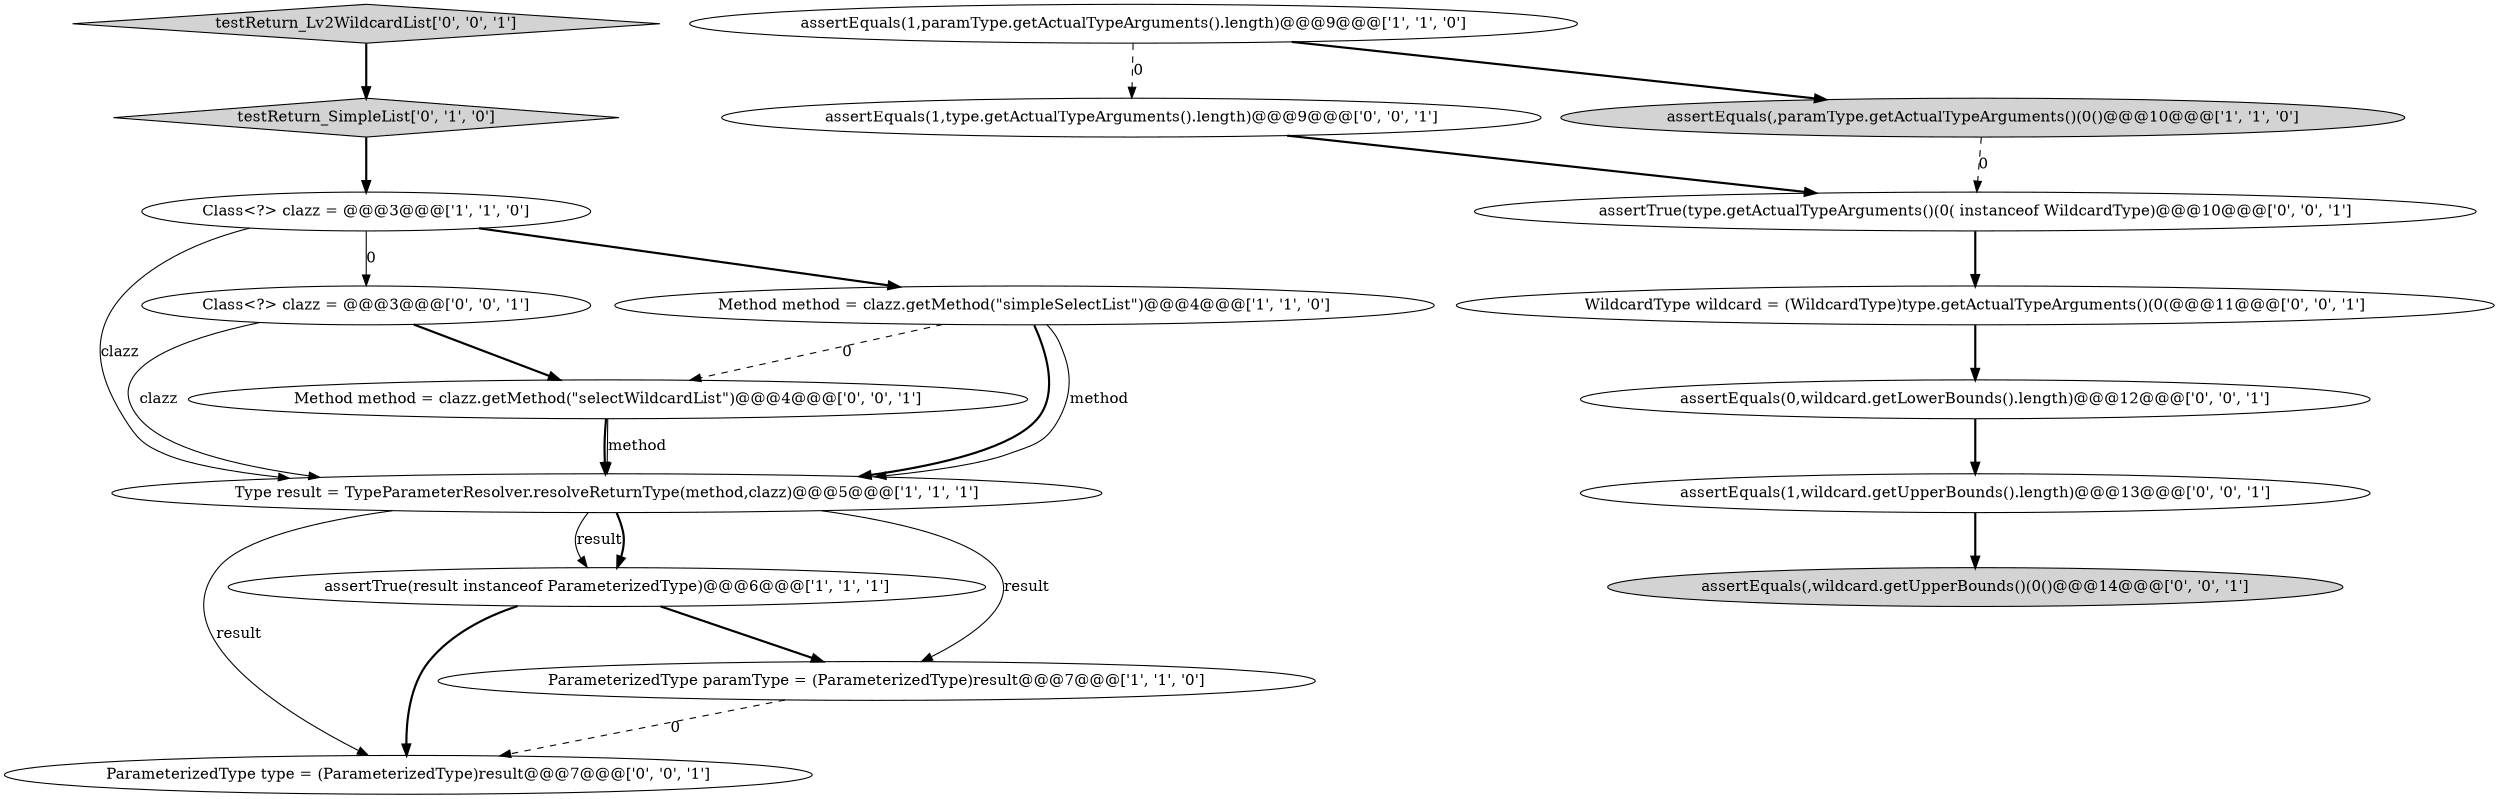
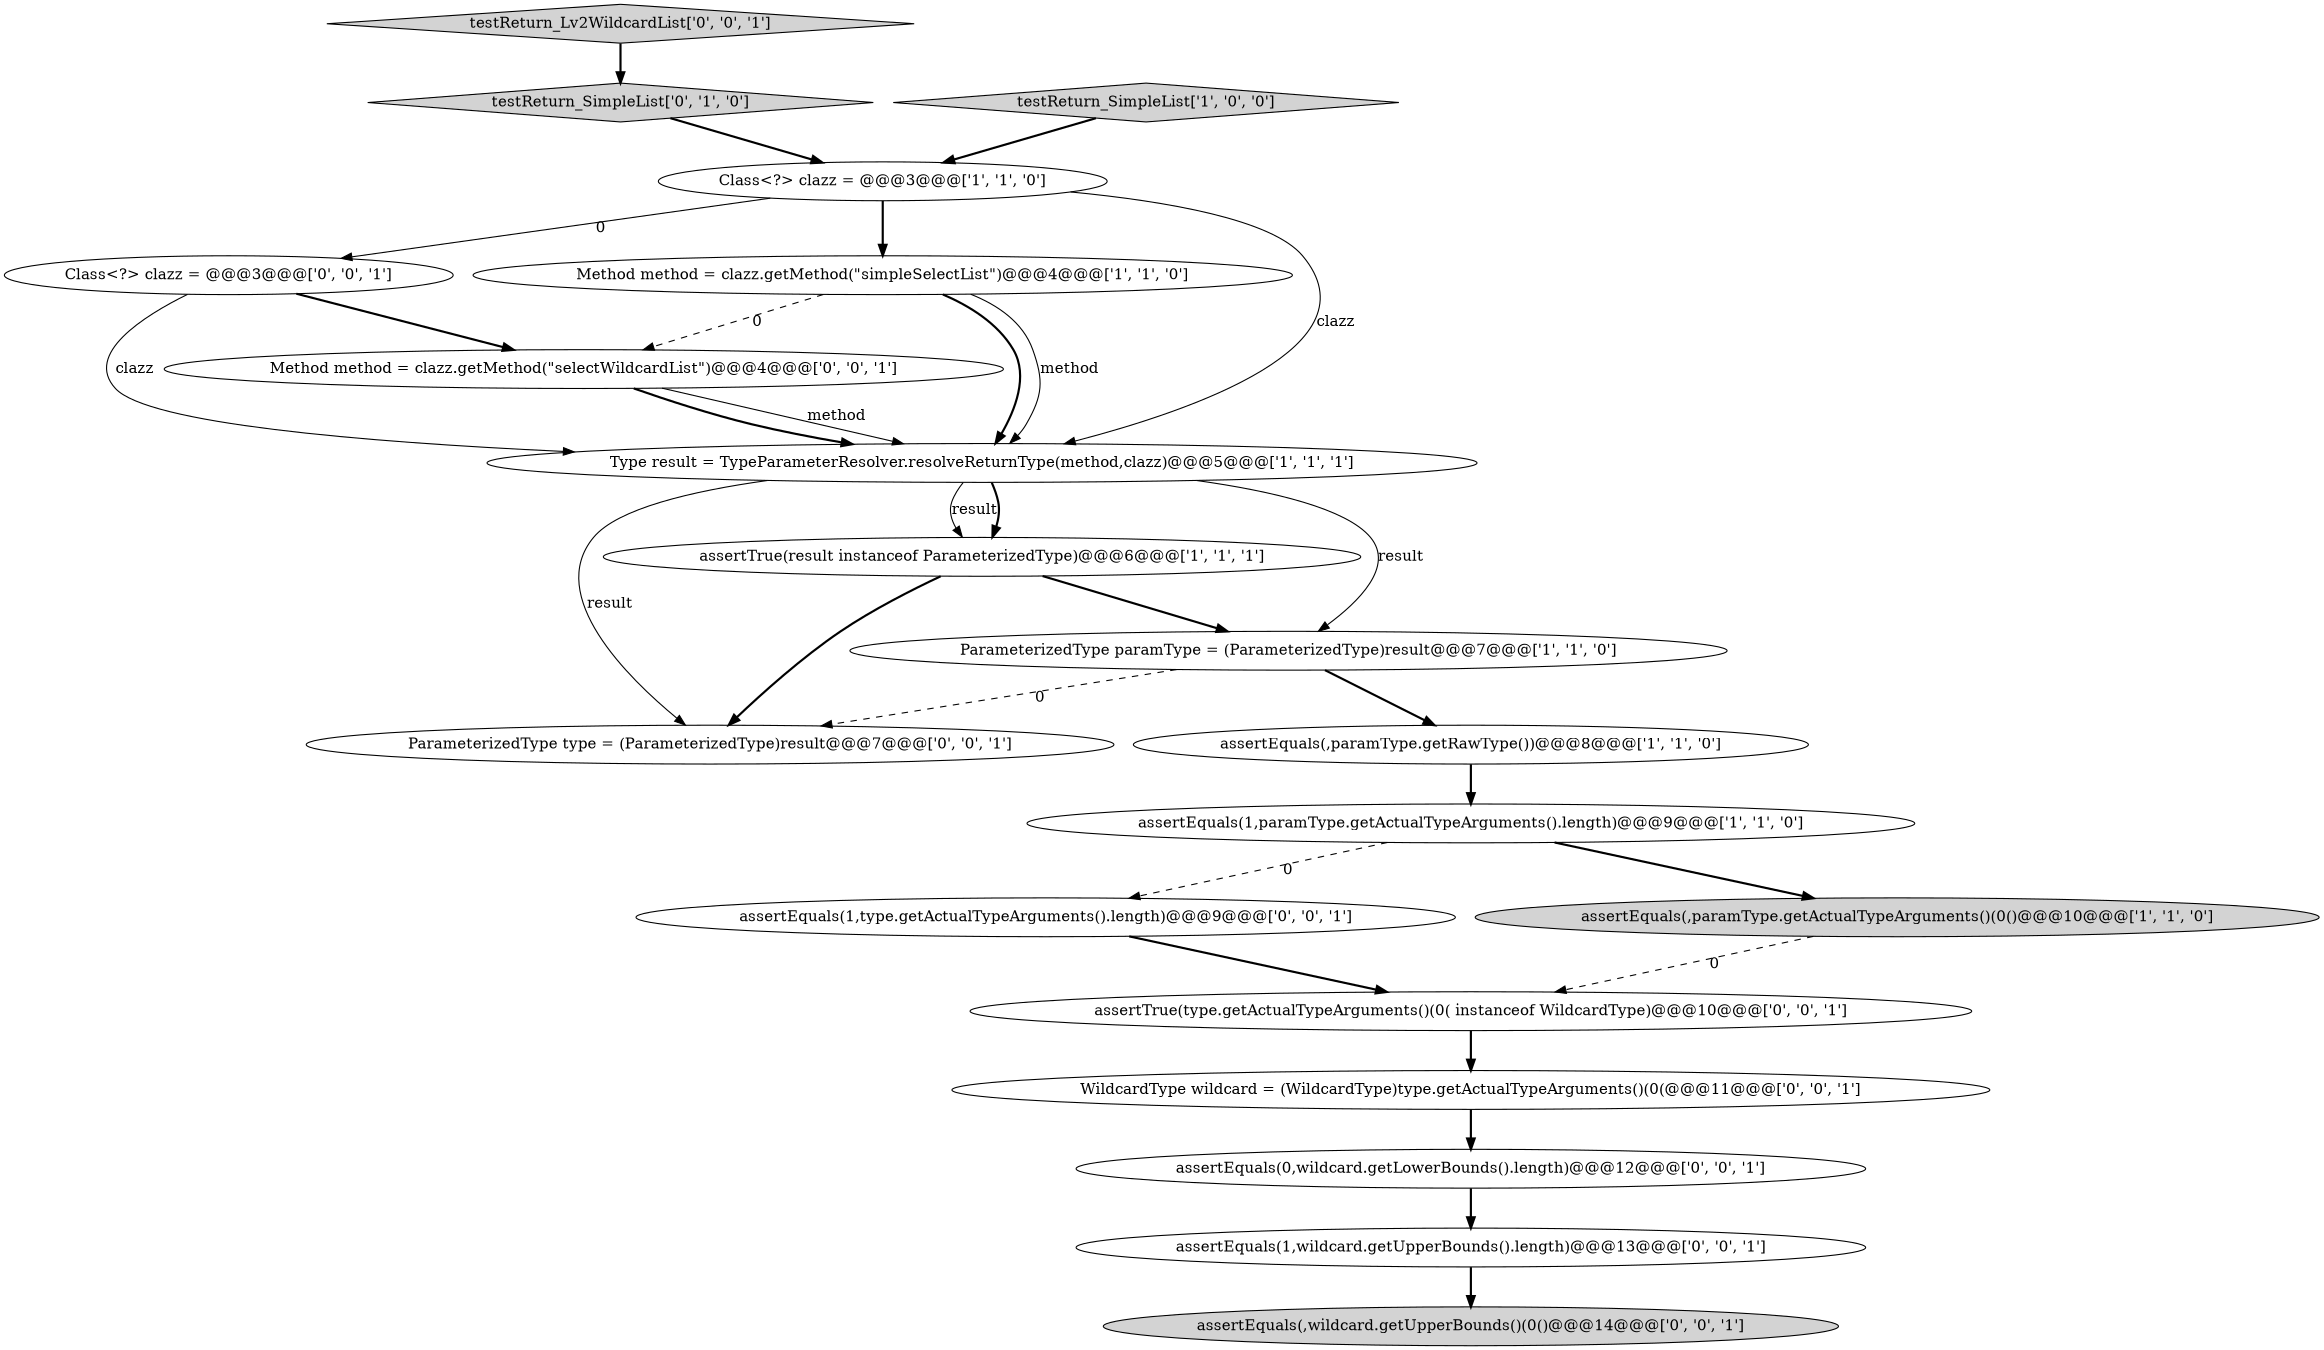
  digraph {
    node [fillcolor=white shape=ellipse style=filled]
    edge [style=bold]
    n1 [fillcolor=lightgray label="testReturn_Lv2WildcardList['0', '0', '1']" shape=diamond]
    n2 [fillcolor=lightgray label="testReturn_SimpleList['0', '1', '0']" shape=diamond]
    n3 [label="Class<?> clazz = @@@3@@@['0', '0', '1']"]
    n4 [label="Type result = TypeParameterResolver.resolveReturnType(method,clazz)@@@5@@@['1', '1', '1']"]
    n5 [label="Method method = clazz.getMethod(\"selectWildcardList\")@@@4@@@['0', '0', '1']"]
    n6 [label="assertEquals(1,paramType.getActualTypeArguments().length)@@@9@@@['1', '1', '0']"]
    n7 [label="assertEquals(1,type.getActualTypeArguments().length)@@@9@@@['0', '0', '1']"]
    n8 [fillcolor=lightgray label="assertEquals(,paramType.getActualTypeArguments()(0()@@@10@@@['1', '1', '0']"]
    n9 [label="assertTrue(type.getActualTypeArguments()(0( instanceof WildcardType)@@@10@@@['0', '0', '1']"]
    n10 [label="Method method = clazz.getMethod(\"simpleSelectList\")@@@4@@@['1', '1', '0']"]
    n11 [label="ParameterizedType type = (ParameterizedType)result@@@7@@@['0', '0', '1']"]
    n12 [label="assertTrue(result instanceof ParameterizedType)@@@6@@@['1', '1', '1']"]
    n13 [label="ParameterizedType paramType = (ParameterizedType)result@@@7@@@['1', '1', '0']"]
    n14 [label="WildcardType wildcard = (WildcardType)type.getActualTypeArguments()(0(@@@11@@@['0', '0', '1']"]
    n15 [label="assertEquals(0,wildcard.getLowerBounds().length)@@@12@@@['0', '0', '1']"]
+   n16 [label="assertEquals(,paramType.getRawType())@@@8@@@['1', '1', '0']"]
    n17 [fillcolor=lightgray label="assertEquals(,wildcard.getUpperBounds()(0()@@@14@@@['0', '0', '1']"]
    n18 [label="assertEquals(1,wildcard.getUpperBounds().length)@@@13@@@['0', '0', '1']"]
    n19 [label="Class<?> clazz = @@@3@@@['1', '1', '0']"]
+   n20 [fillcolor=lightgray label="testReturn_SimpleList['1', '0', '0']" shape=diamond]
    n1 -> n2
    n2 -> n19
    n3 -> n4 [label=clazz style=solid]
    n3 -> n5
    n4 -> n11 [label=result style=solid]
    n4 -> n12 [label=result style=solid]
    n4 -> n12
    n4 -> n13 [label=result style=solid]
    n5 -> n4
    n5 -> n4 [label=method style=solid]
    n6 -> n7 [label=0 style=dashed]
    n6 -> n8
    n7 -> n9
    n8 -> n9 [label=0 style=dashed]
    n9 -> n14
    n10 -> n4
    n10 -> n4 [label=method style=solid]
    n10 -> n5 [label=0 style=dashed]
    n12 -> n11
    n12 -> n13
    n13 -> n11 [label=0 style=dashed]
+   n13 -> n16
    n14 -> n15
    n15 -> n18
+   n16 -> n6
    n18 -> n17
    n19 -> n3 [label=0 style=solid]
    n19 -> n4 [label=clazz style=solid]
    n19 -> n10
+   n20 -> n19
  }
